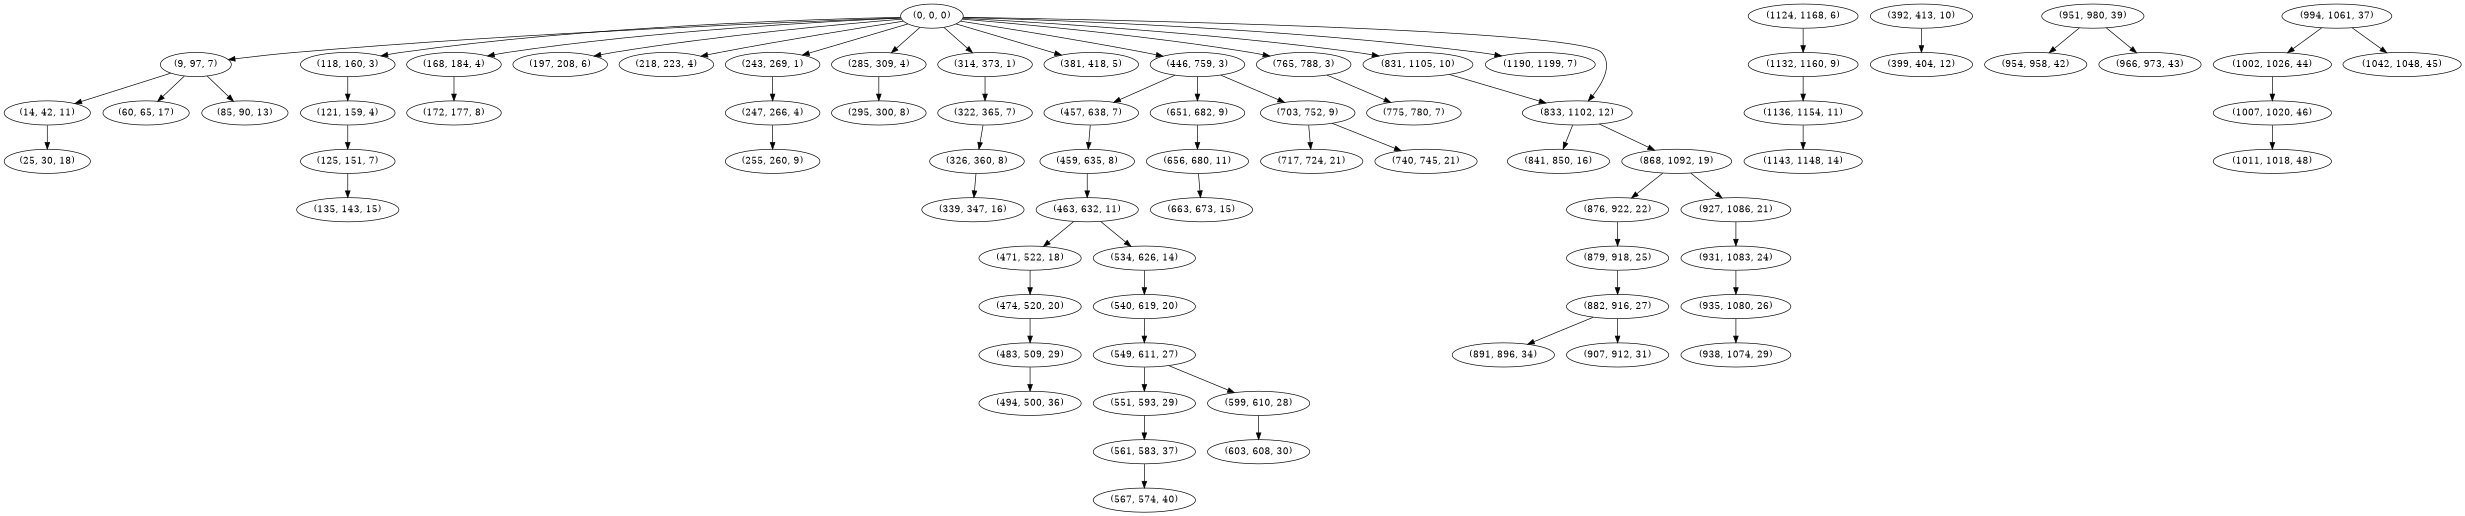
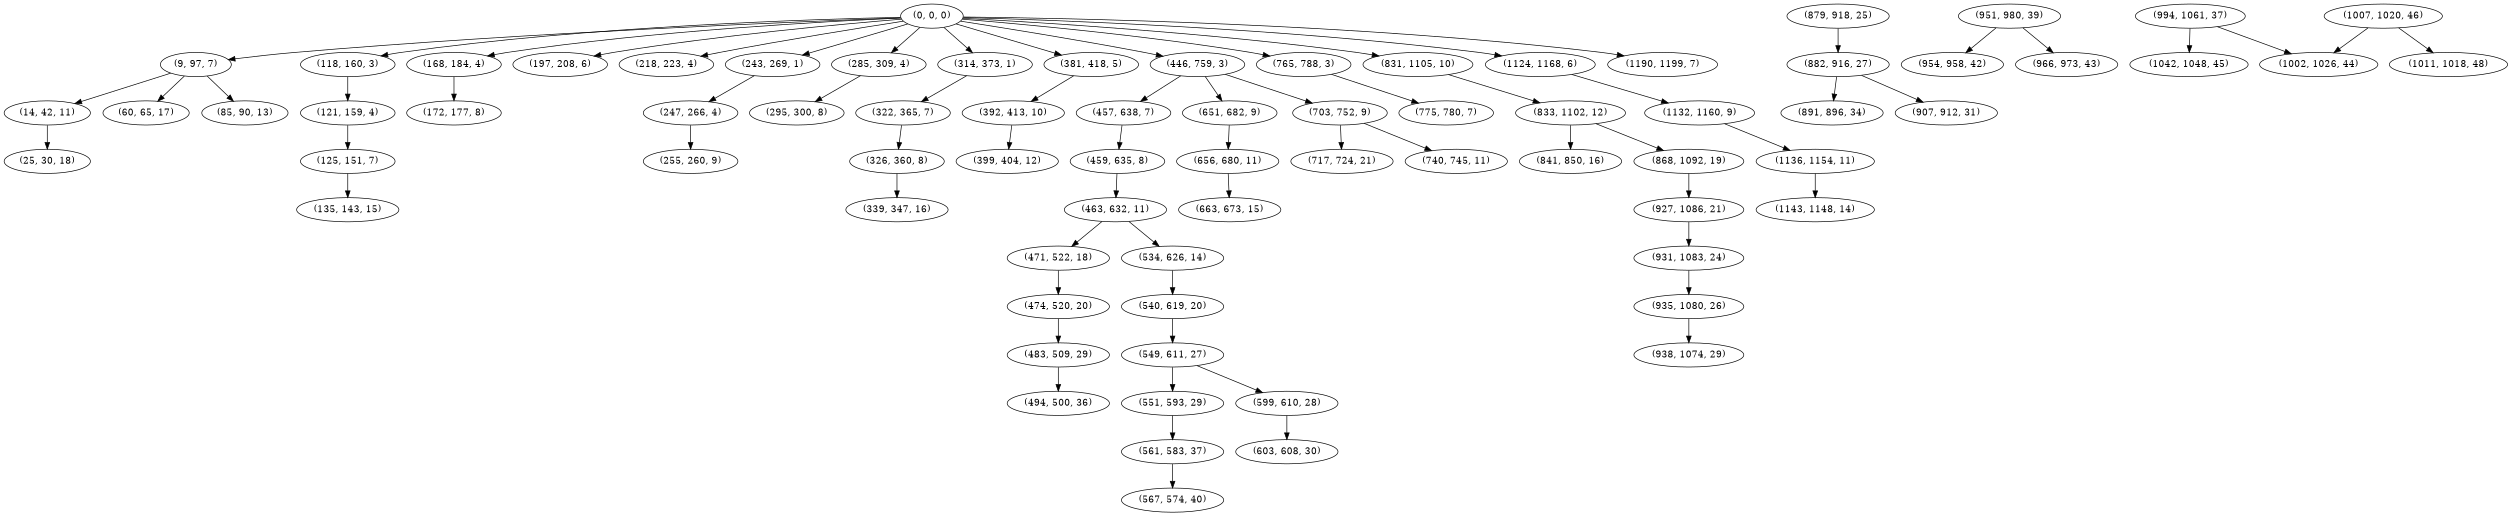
  digraph {
    "(0, 0, 0)"
    "(9, 97, 7)"
    "(118, 160, 3)"
    "(168, 184, 4)"
    "(197, 208, 6)"
    "(218, 223, 4)"
    "(243, 269, 1)"
    "(285, 309, 4)"
    "(314, 373, 1)"
    "(381, 418, 5)"
    "(446, 759, 3)"
    "(765, 788, 3)"
    "(831, 1105, 10)"
    "(1124, 1168, 6)"
    "(1190, 1199, 7)"
    "(14, 42, 11)"
    "(60, 65, 17)"
    "(85, 90, 13)"
    "(121, 159, 4)"
    "(172, 177, 8)"
    "(247, 266, 4)"
    "(295, 300, 8)"
    "(322, 365, 7)"
    "(392, 413, 10)"
    "(457, 638, 7)"
    "(651, 682, 9)"
    "(703, 752, 9)"
    "(775, 780, 7)"
    "(833, 1102, 12)"
    "(1132, 1160, 9)"
    "(25, 30, 18)"
    "(125, 151, 7)"
    "(135, 143, 15)"
    "(255, 260, 9)"
    "(326, 360, 8)"
    "(339, 347, 16)"
    "(399, 404, 12)"
    "(459, 635, 8)"
    "(656, 680, 11)"
    "(717, 724, 21)"
-   "(740, 745, 11)" [label="(740, 745, 21)"]
+   "(740, 745, 11)"
    "(463, 632, 11)"
    "(471, 522, 18)"
    "(534, 626, 14)"
    "(474, 520, 20)"
    "(540, 619, 20)"
    "(483, 509, 29)"
    "(494, 500, 36)"
    "(549, 611, 27)"
    "(551, 593, 29)"
    "(599, 610, 28)"
    "(561, 583, 37)"
    "(603, 608, 30)"
    "(567, 574, 40)"
    "(663, 673, 15)"
    "(841, 850, 16)"
    "(868, 1092, 19)"
-   "(876, 922, 22)"
    "(927, 1086, 21)"
    "(879, 918, 25)"
    "(931, 1083, 24)"
    "(882, 916, 27)"
    "(891, 896, 34)"
    "(907, 912, 31)"
    "(935, 1080, 26)"
    "(938, 1074, 29)"
    "(951, 980, 39)"
    "(954, 958, 42)"
    "(966, 973, 43)"
    "(994, 1061, 37)"
    "(1002, 1026, 44)"
    "(1042, 1048, 45)"
    "(1007, 1020, 46)"
    "(1011, 1018, 48)"
    "(1136, 1154, 11)"
    "(1143, 1148, 14)"
    "(0, 0, 0)" -> "(9, 97, 7)"
    "(0, 0, 0)" -> "(118, 160, 3)"
    "(0, 0, 0)" -> "(168, 184, 4)"
    "(0, 0, 0)" -> "(197, 208, 6)"
    "(0, 0, 0)" -> "(218, 223, 4)"
    "(0, 0, 0)" -> "(243, 269, 1)"
    "(0, 0, 0)" -> "(285, 309, 4)"
    "(0, 0, 0)" -> "(314, 373, 1)"
    "(0, 0, 0)" -> "(381, 418, 5)"
    "(0, 0, 0)" -> "(446, 759, 3)"
    "(0, 0, 0)" -> "(765, 788, 3)"
    "(0, 0, 0)" -> "(831, 1105, 10)"
-   "(0, 0, 0)" -> "(833, 1102, 12)"
+   "(0, 0, 0)" -> "(1124, 1168, 6)"
    "(0, 0, 0)" -> "(1190, 1199, 7)"
    "(9, 97, 7)" -> "(14, 42, 11)"
    "(9, 97, 7)" -> "(60, 65, 17)"
    "(9, 97, 7)" -> "(85, 90, 13)"
    "(118, 160, 3)" -> "(121, 159, 4)"
    "(168, 184, 4)" -> "(172, 177, 8)"
    "(243, 269, 1)" -> "(247, 266, 4)"
    "(285, 309, 4)" -> "(295, 300, 8)"
    "(314, 373, 1)" -> "(322, 365, 7)"
+   "(381, 418, 5)" -> "(392, 413, 10)"
    "(446, 759, 3)" -> "(457, 638, 7)"
    "(446, 759, 3)" -> "(651, 682, 9)"
    "(446, 759, 3)" -> "(703, 752, 9)"
    "(765, 788, 3)" -> "(775, 780, 7)"
    "(831, 1105, 10)" -> "(833, 1102, 12)"
    "(1124, 1168, 6)" -> "(1132, 1160, 9)"
    "(14, 42, 11)" -> "(25, 30, 18)"
    "(121, 159, 4)" -> "(125, 151, 7)"
    "(247, 266, 4)" -> "(255, 260, 9)"
    "(322, 365, 7)" -> "(326, 360, 8)"
    "(392, 413, 10)" -> "(399, 404, 12)"
    "(457, 638, 7)" -> "(459, 635, 8)"
    "(651, 682, 9)" -> "(656, 680, 11)"
    "(703, 752, 9)" -> "(717, 724, 21)"
    "(703, 752, 9)" -> "(740, 745, 11)"
    "(833, 1102, 12)" -> "(841, 850, 16)"
    "(833, 1102, 12)" -> "(868, 1092, 19)"
    "(1132, 1160, 9)" -> "(1136, 1154, 11)"
    "(125, 151, 7)" -> "(135, 143, 15)"
    "(326, 360, 8)" -> "(339, 347, 16)"
    "(459, 635, 8)" -> "(463, 632, 11)"
    "(656, 680, 11)" -> "(663, 673, 15)"
    "(463, 632, 11)" -> "(471, 522, 18)"
    "(463, 632, 11)" -> "(534, 626, 14)"
    "(471, 522, 18)" -> "(474, 520, 20)"
    "(534, 626, 14)" -> "(540, 619, 20)"
    "(474, 520, 20)" -> "(483, 509, 29)"
    "(540, 619, 20)" -> "(549, 611, 27)"
    "(483, 509, 29)" -> "(494, 500, 36)"
    "(549, 611, 27)" -> "(551, 593, 29)"
    "(549, 611, 27)" -> "(599, 610, 28)"
    "(551, 593, 29)" -> "(561, 583, 37)"
    "(599, 610, 28)" -> "(603, 608, 30)"
    "(561, 583, 37)" -> "(567, 574, 40)"
-   "(868, 1092, 19)" -> "(876, 922, 22)"
    "(868, 1092, 19)" -> "(927, 1086, 21)"
-   "(876, 922, 22)" -> "(879, 918, 25)"
    "(927, 1086, 21)" -> "(931, 1083, 24)"
    "(879, 918, 25)" -> "(882, 916, 27)"
    "(931, 1083, 24)" -> "(935, 1080, 26)"
    "(882, 916, 27)" -> "(891, 896, 34)"
    "(882, 916, 27)" -> "(907, 912, 31)"
    "(935, 1080, 26)" -> "(938, 1074, 29)"
    "(951, 980, 39)" -> "(954, 958, 42)"
    "(951, 980, 39)" -> "(966, 973, 43)"
    "(994, 1061, 37)" -> "(1002, 1026, 44)"
    "(994, 1061, 37)" -> "(1042, 1048, 45)"
-   "(1002, 1026, 44)" -> "(1007, 1020, 46)"
+   "(1007, 1020, 46)" -> "(1002, 1026, 44)"
    "(1007, 1020, 46)" -> "(1011, 1018, 48)"
    "(1136, 1154, 11)" -> "(1143, 1148, 14)"
  }
